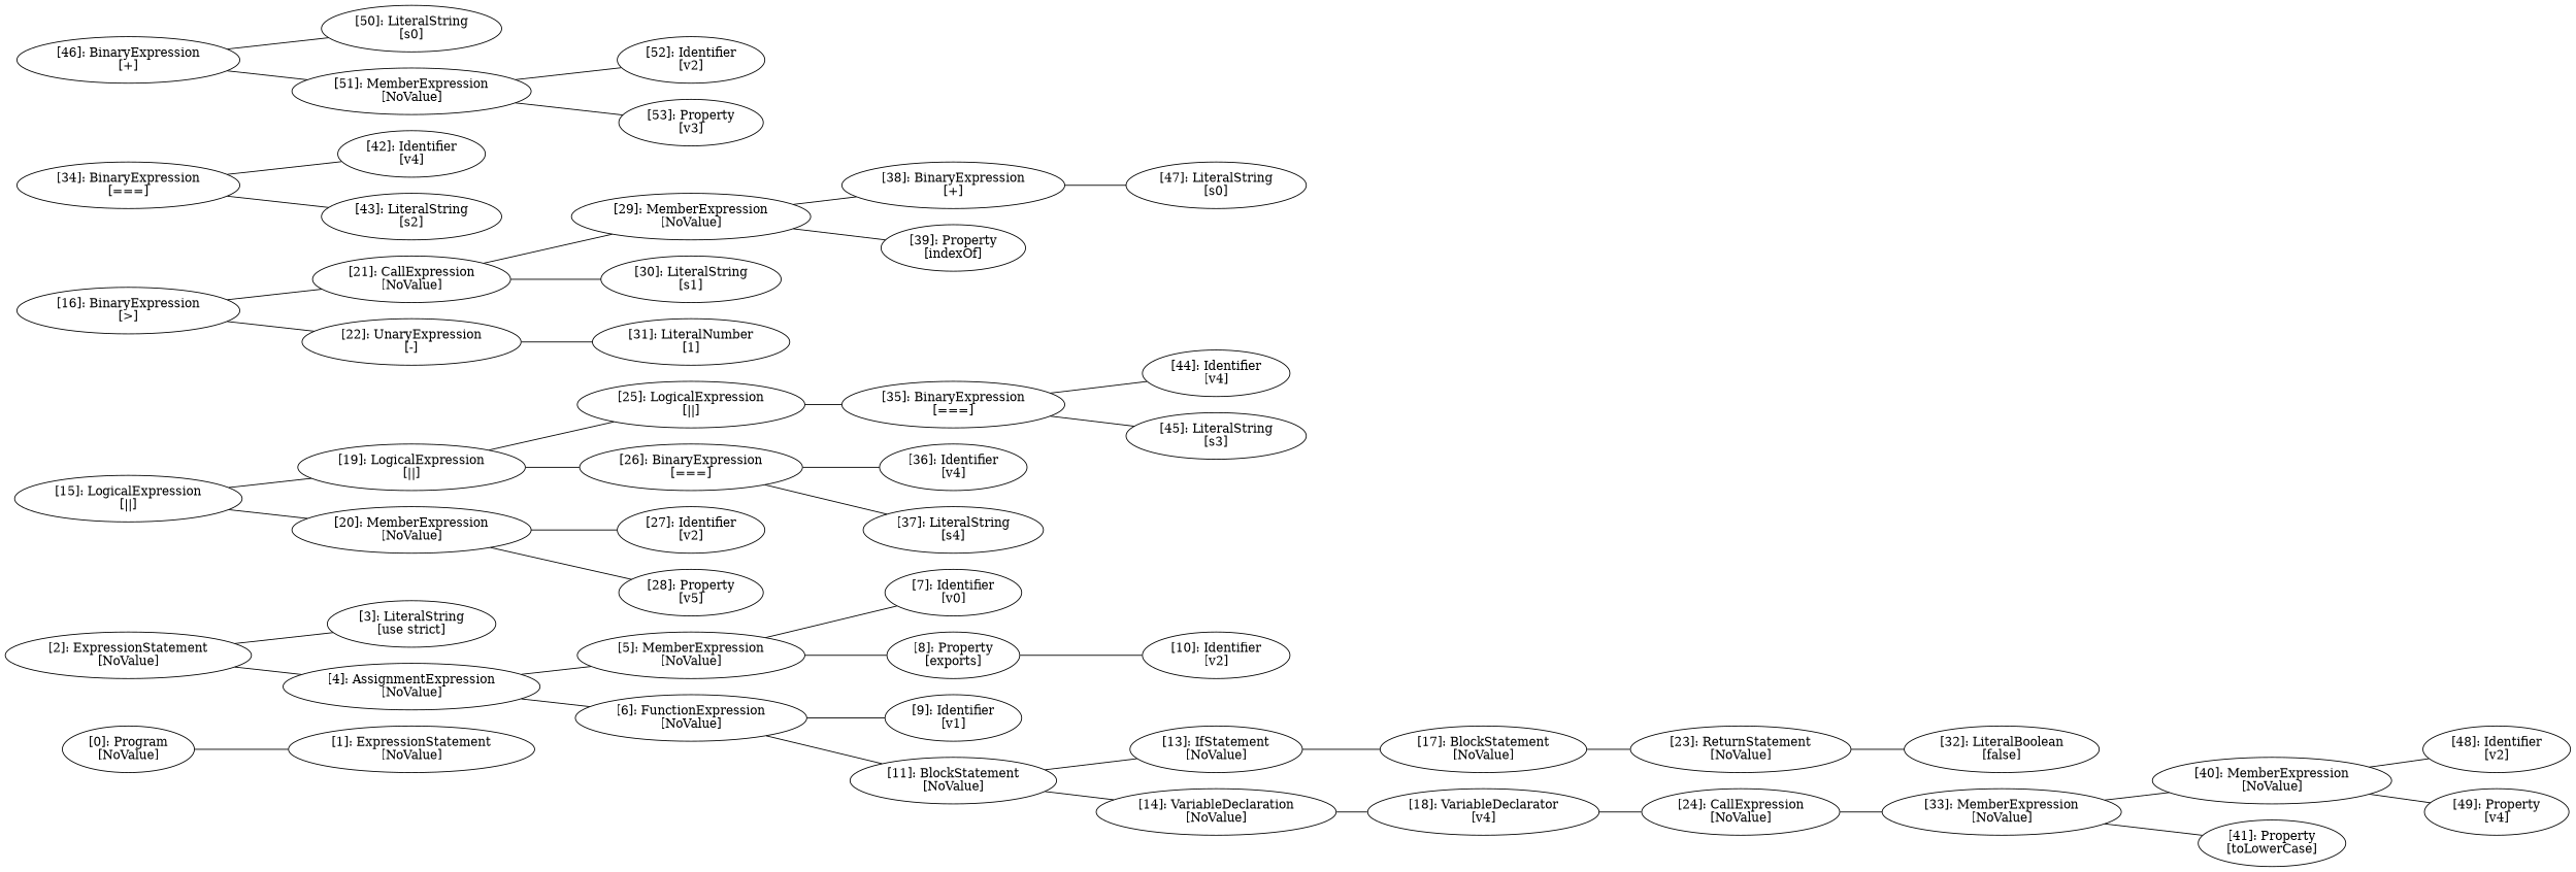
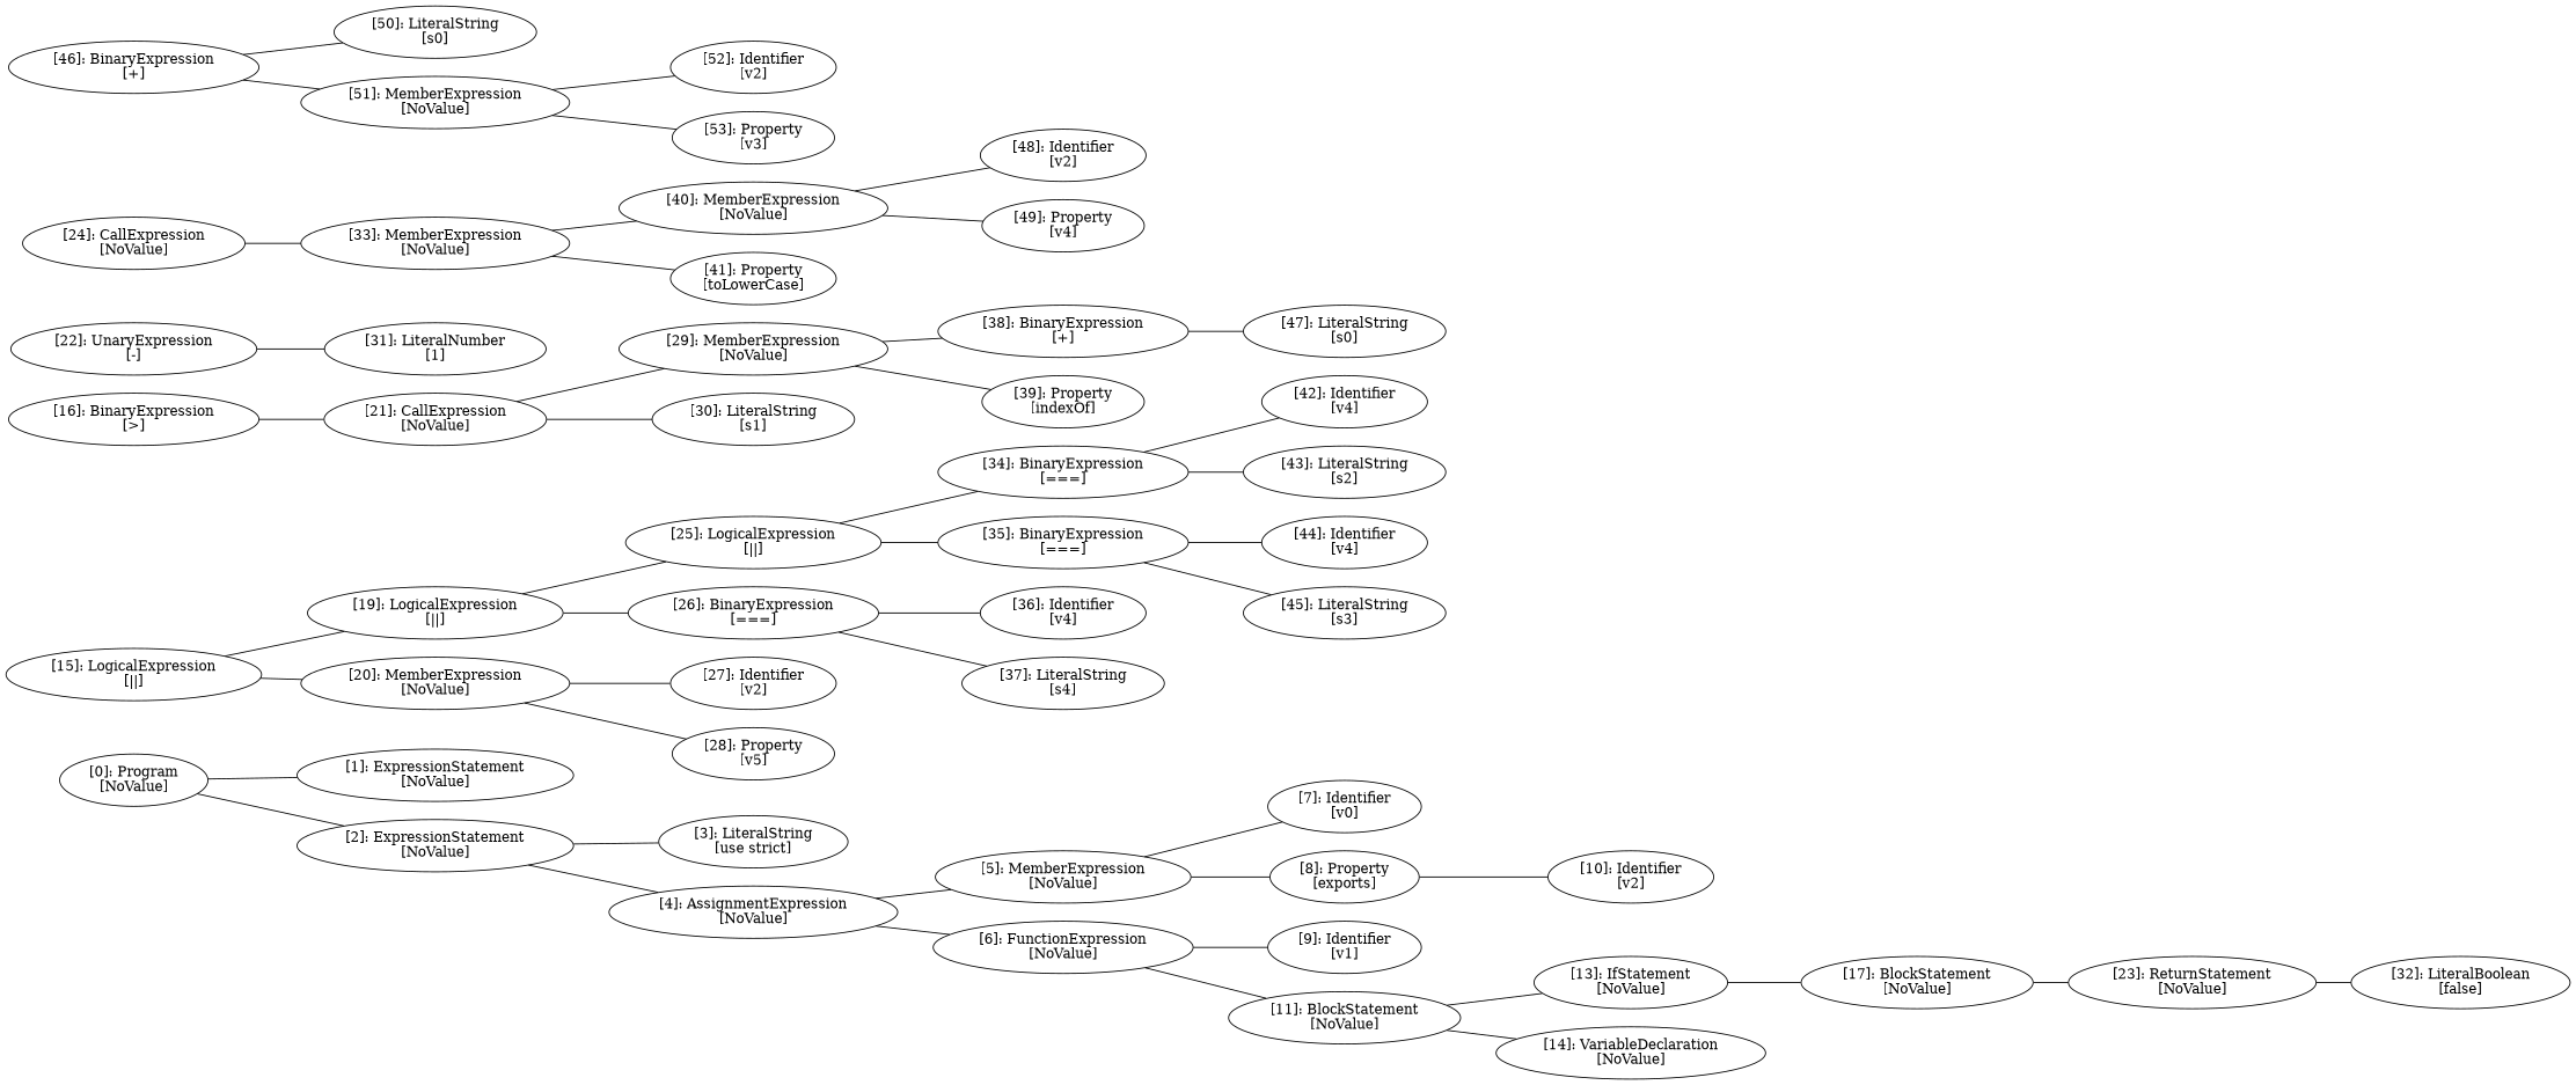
  graph {
    rankdir=LR
    n1 [label="[0]: Program\n[NoValue]"]
    n2 [label="[1]: ExpressionStatement\n[NoValue]"]
    n3 [label="[2]: ExpressionStatement\n[NoValue]"]
    n4 [label="[3]: LiteralString\n[use strict]"]
    n5 [label="[4]: AssignmentExpression\n[NoValue]"]
    n6 [label="[5]: MemberExpression\n[NoValue]"]
    n7 [label="[6]: FunctionExpression\n[NoValue]"]
    n8 [label="[7]: Identifier\n[v0]"]
    n9 [label="[8]: Property\n[exports]"]
    n10 [label="[9]: Identifier\n[v1]"]
    n11 [label="[11]: BlockStatement\n[NoValue]"]
    n12 [label="[10]: Identifier\n[v2]"]
    n13 [label="[13]: IfStatement\n[NoValue]"]
    n14 [label="[14]: VariableDeclaration\n[NoValue]"]
    n15 [label="[17]: BlockStatement\n[NoValue]"]
-   n16 [label="[18]: VariableDeclarator\n[v4]"]
    n17 [label="[15]: LogicalExpression\n[||]"]
    n18 [label="[19]: LogicalExpression\n[||]"]
    n19 [label="[20]: MemberExpression\n[NoValue]"]
    n20 [label="[16]: BinaryExpression\n[>]"]
    n21 [label="[21]: CallExpression\n[NoValue]"]
    n22 [label="[22]: UnaryExpression\n[-]"]
    n23 [label="[23]: ReturnStatement\n[NoValue]"]
    n24 [label="[24]: CallExpression\n[NoValue]"]
    n25 [label="[25]: LogicalExpression\n[||]"]
    n26 [label="[26]: BinaryExpression\n[===]"]
    n27 [label="[27]: Identifier\n[v2]"]
    n28 [label="[28]: Property\n[v5]"]
    n29 [label="[29]: MemberExpression\n[NoValue]"]
    n30 [label="[30]: LiteralString\n[s1]"]
    n31 [label="[31]: LiteralNumber\n[1]"]
    n32 [label="[32]: LiteralBoolean\n[false]"]
    n33 [label="[33]: MemberExpression\n[NoValue]"]
    n34 [label="[34]: BinaryExpression\n[===]"]
    n35 [label="[35]: BinaryExpression\n[===]"]
    n36 [label="[36]: Identifier\n[v4]"]
    n37 [label="[37]: LiteralString\n[s4]"]
    n38 [label="[38]: BinaryExpression\n[+]"]
    n39 [label="[39]: Property\n[indexOf]"]
    n40 [label="[40]: MemberExpression\n[NoValue]"]
    n41 [label="[41]: Property\n[toLowerCase]"]
    n42 [label="[42]: Identifier\n[v4]"]
    n43 [label="[43]: LiteralString\n[s2]"]
    n44 [label="[44]: Identifier\n[v4]"]
    n45 [label="[45]: LiteralString\n[s3]"]
    n46 [label="[47]: LiteralString\n[s0]"]
    n47 [label="[48]: Identifier\n[v2]"]
    n48 [label="[49]: Property\n[v4]"]
    n49 [label="[46]: BinaryExpression\n[+]"]
    n50 [label="[50]: LiteralString\n[s0]"]
    n51 [label="[51]: MemberExpression\n[NoValue]"]
    n52 [label="[52]: Identifier\n[v2]"]
    n53 [label="[53]: Property\n[v3]"]
    n1 -- n2
+   n1 -- n3
    n3 -- n4
    n3 -- n5
    n5 -- n6
    n5 -- n7
    n6 -- n8
    n6 -- n9
    n7 -- n10
    n7 -- n11
    n9 -- n12
    n11 -- n13
    n11 -- n14
    n13 -- n15
-   n14 -- n16
    n15 -- n23
-   n16 -- n24
    n17 -- n18
    n17 -- n19
    n18 -- n25
    n18 -- n26
    n19 -- n27
    n19 -- n28
    n20 -- n21
-   n20 -- n22
    n21 -- n29
    n21 -- n30
    n22 -- n31
    n23 -- n32
    n24 -- n33
+   n25 -- n34
    n25 -- n35
    n26 -- n36
    n26 -- n37
    n29 -- n38
    n29 -- n39
    n33 -- n40
    n33 -- n41
    n34 -- n42
    n34 -- n43
    n35 -- n44
    n35 -- n45
    n38 -- n46
    n40 -- n47
    n40 -- n48
    n49 -- n50
    n49 -- n51
    n51 -- n52
    n51 -- n53
  }
